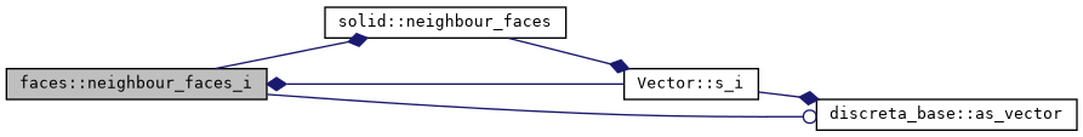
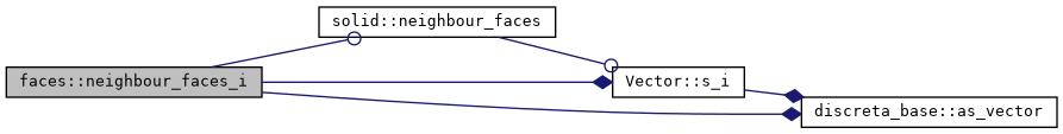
  digraph {
    fontname="DejaVu Sans Mono"
    rankdir=LR
    node [color=black fillcolor=white fontname="DejaVu Sans Mono" fontsize=10 shape=record style=filled]
    edge [arrowhead=diamond color=midnightblue fontname="DejaVu Sans Mono" fontsize=10 labelfontname=Helvetica labelfontsize=10 style=solid]
    n1 [fillcolor=grey75 fontcolor=black height=0.2 label="faces::neighbour_faces_i" width=0.4]
    n2 [height=0.2 label="solid::neighbour_faces" width=0.4]
    n3 [height=0.2 label="Vector::s_i" width=0.4]
    n4 [height=0.2 label="discreta_base::as_vector" width=0.4]
-   n1 -> n2
-   n3 -> n1
-   n1 -> n4 [arrowhead=odot]
-   n2 -> n3
+   n1 -> n2 [arrowhead=odot]
+   n1 -> n3
+   n1 -> n4
+   n2 -> n3 [arrowhead=odot]
    n3 -> n4
  }
